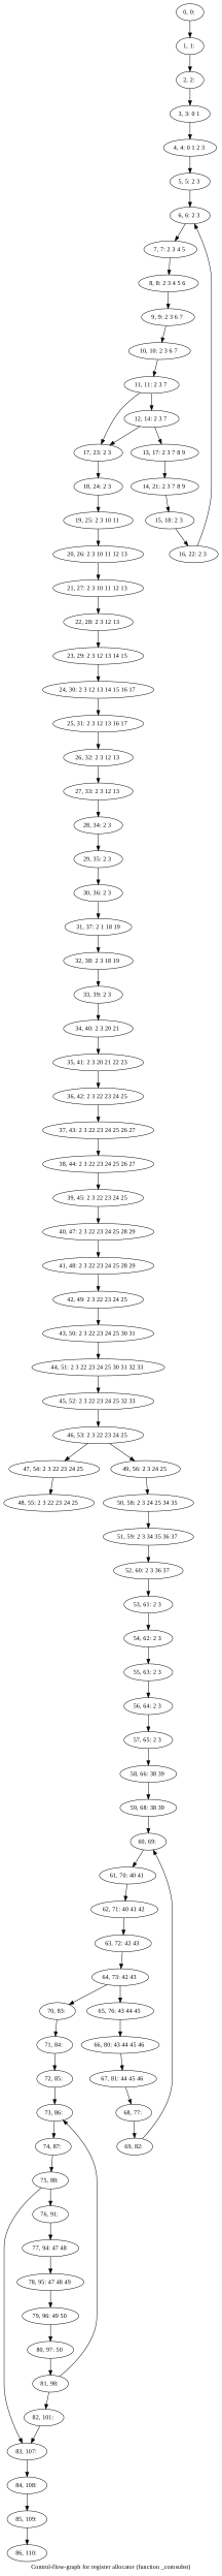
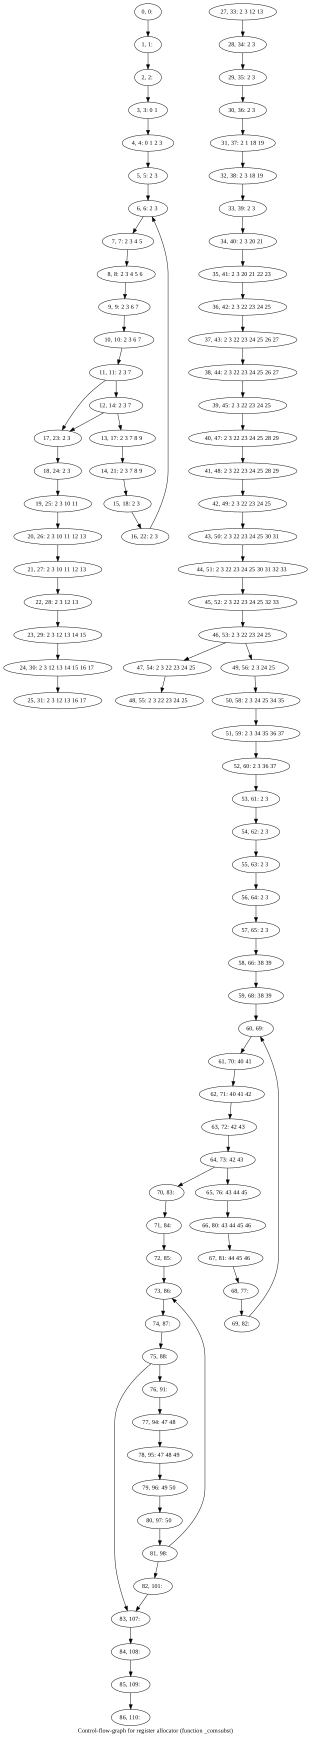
  digraph {
    fontname="Liberation Serif"
    label="Control-flow-graph for register allocator (function _comsubst)"
    node [fontname="Liberation Serif"]
    edge [fontname="Liberation Serif"]
    n1 [label="0, 0: "]
    n2 [label="1, 1: "]
    n3 [label="2, 2: "]
    n4 [label="3, 3: 0 1 "]
    n5 [label="4, 4: 0 1 2 3 "]
    n6 [label="5, 5: 2 3 "]
    n7 [label="6, 6: 2 3 "]
    n8 [label="7, 7: 2 3 4 5 "]
    n9 [label="8, 8: 2 3 4 5 6 "]
    n10 [label="9, 9: 2 3 6 7 "]
    n11 [label="10, 10: 2 3 6 7 "]
    n12 [label="11, 11: 2 3 7 "]
    n13 [label="12, 14: 2 3 7 "]
    n14 [label="17, 23: 2 3 "]
    n15 [label="13, 17: 2 3 7 8 9 "]
    n16 [label="18, 24: 2 3 "]
    n17 [label="14, 21: 2 3 7 8 9 "]
    n18 [label="15, 18: 2 3 "]
    n19 [label="16, 22: 2 3 "]
    n20 [label="19, 25: 2 3 10 11 "]
    n21 [label="20, 26: 2 3 10 11 12 13 "]
    n22 [label="21, 27: 2 3 10 11 12 13 "]
    n23 [label="22, 28: 2 3 12 13 "]
    n24 [label="23, 29: 2 3 12 13 14 15 "]
    n25 [label="24, 30: 2 3 12 13 14 15 16 17 "]
    n26 [label="25, 31: 2 3 12 13 16 17 "]
-   n27 [label="26, 32: 2 3 12 13 "]
    n28 [label="27, 33: 2 3 12 13 "]
    n29 [label="28, 34: 2 3 "]
    n30 [label="29, 35: 2 3 "]
    n31 [label="30, 36: 2 3 "]
    n32 [label="31, 37: 2 1 18 19"]
    n33 [label="32, 38: 2 3 18 19 "]
    n34 [label="33, 39: 2 3 "]
    n35 [label="34, 40: 2 3 20 21 "]
    n36 [label="35, 41: 2 3 20 21 22 23 "]
    n37 [label="36, 42: 2 3 22 23 24 25 "]
    n38 [label="37, 43: 2 3 22 23 24 25 26 27 "]
    n39 [label="38, 44: 2 3 22 23 24 25 26 27 "]
    n40 [label="39, 45: 2 3 22 23 24 25 "]
    n41 [label="40, 47: 2 3 22 23 24 25 28 29 "]
    n42 [label="41, 48: 2 3 22 23 24 25 28 29 "]
    n43 [label="42, 49: 2 3 22 23 24 25 "]
    n44 [label="43, 50: 2 3 22 23 24 25 30 31 "]
    n45 [label="44, 51: 2 3 22 23 24 25 30 31 32 33 "]
    n46 [label="45, 52: 2 3 22 23 24 25 32 33 "]
    n47 [label="46, 53: 2 3 22 23 24 25 "]
    n48 [label="47, 54: 2 3 22 23 24 25 "]
    n49 [label="49, 56: 2 3 24 25 "]
    n50 [label="48, 55: 2 3 22 23 24 25 "]
    n51 [label="50, 58: 2 3 24 25 34 35 "]
    n52 [label="51, 59: 2 3 34 35 36 37 "]
    n53 [label="52, 60: 2 3 36 37 "]
    n54 [label="53, 61: 2 3 "]
    n55 [label="54, 62: 2 3 "]
    n56 [label="55, 63: 2 3 "]
    n57 [label="56, 64: 2 3 "]
    n58 [label="57, 65: 2 3 "]
    n59 [label="58, 66: 38 39 "]
    n60 [label="59, 68: 38 39 "]
    n61 [label="60, 69: "]
    n62 [label="61, 70: 40 41 "]
    n63 [label="62, 71: 40 41 42 "]
    n64 [label="63, 72: 42 43 "]
    n65 [label="64, 73: 42 43 "]
    n66 [label="65, 76: 43 44 45 "]
    n67 [label="70, 83: "]
    n68 [label="66, 80: 43 44 45 46 "]
    n69 [label="71, 84: "]
    n70 [label="67, 81: 44 45 46 "]
    n71 [label="68, 77: "]
    n72 [label="69, 82: "]
    n73 [label="72, 85: "]
    n74 [label="73, 86: "]
    n75 [label="74, 87: "]
    n76 [label="75, 88: "]
    n77 [label="76, 91: "]
    n78 [label="83, 107: "]
    n79 [label="77, 94: 47 48 "]
    n80 [label="84, 108: "]
    n81 [label="78, 95: 47 48 49 "]
    n82 [label="79, 96: 49 50 "]
    n83 [label="80, 97: 50 "]
    n84 [label="81, 98: "]
    n85 [label="82, 101: "]
    n86 [label="85, 109: "]
    n87 [label="86, 110: "]
    n1 -> n2
    n2 -> n3
    n3 -> n4
    n4 -> n5
    n5 -> n6
    n6 -> n7
    n7 -> n8
    n8 -> n9
    n9 -> n10
    n10 -> n11
    n11 -> n12
    n12 -> n13
    n12 -> n14
    n13 -> n14
    n13 -> n15
    n14 -> n16
    n15 -> n17
    n16 -> n20
    n17 -> n18
    n18 -> n19
    n19 -> n7
    n20 -> n21
    n21 -> n22
    n22 -> n23
    n23 -> n24
    n24 -> n25
    n25 -> n26
-   n26 -> n27
-   n27 -> n28
    n28 -> n29
    n29 -> n30
    n30 -> n31
    n31 -> n32
    n32 -> n33
    n33 -> n34
    n34 -> n35
    n35 -> n36
    n36 -> n37
    n37 -> n38
    n38 -> n39
    n39 -> n40
    n40 -> n41
    n41 -> n42
    n42 -> n43
    n43 -> n44
    n44 -> n45
    n45 -> n46
    n46 -> n47
    n47 -> n48
    n47 -> n49
    n48 -> n50
    n49 -> n51
    n51 -> n52
    n52 -> n53
    n53 -> n54
    n54 -> n55
    n55 -> n56
    n56 -> n57
    n57 -> n58
    n58 -> n59
    n59 -> n60
    n60 -> n61
    n61 -> n62
    n62 -> n63
    n63 -> n64
    n64 -> n65
    n65 -> n66
    n65 -> n67
    n66 -> n68
    n67 -> n69
    n68 -> n70
    n69 -> n73
    n70 -> n71
    n71 -> n72
    n72 -> n61
    n73 -> n74
    n74 -> n75
    n75 -> n76
    n76 -> n77
    n76 -> n78
    n77 -> n79
    n78 -> n80
    n79 -> n81
    n80 -> n86
    n81 -> n82
    n82 -> n83
    n83 -> n84
    n84 -> n74
    n84 -> n85
    n85 -> n78
    n86 -> n87
  }
